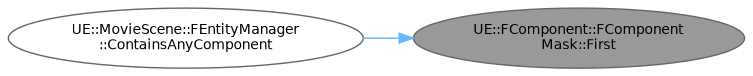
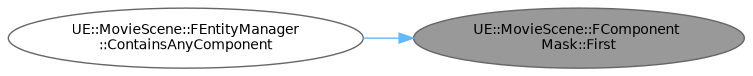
  digraph {
    rankdir=RL
    node [fontname=Helvetica fontsize=10 shape=ellipse style=filled]
-   n1 [color=gray40 fillcolor=grey60 fontcolor=black height=0.2 label="UE::FComponent::FComponent\lMask::First" width=0.4]
+   n1 [color=gray40 fillcolor=grey60 fontcolor=black height=0.2 label="UE::MovieScene::FComponent\lMask::First" width=0.4]
    n2 [color=grey40 fillcolor=white height=0.2 label="UE::MovieScene::FEntityManager\l::ContainsAnyComponent" width=0.4]
    n1 -> n2 [color=steelblue1 dir=back fontname=Helvetica fontsize=10 labelfontname=Helvetica labelfontsize=10 style=solid]
  }
